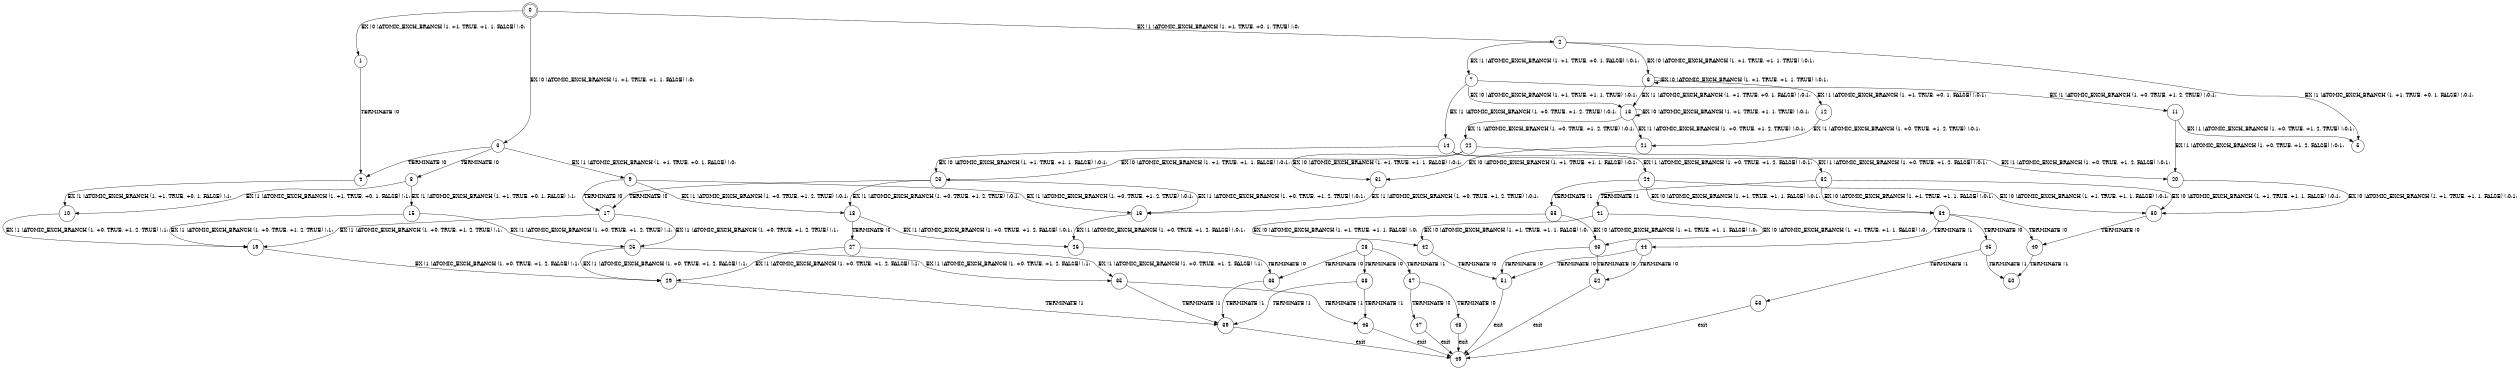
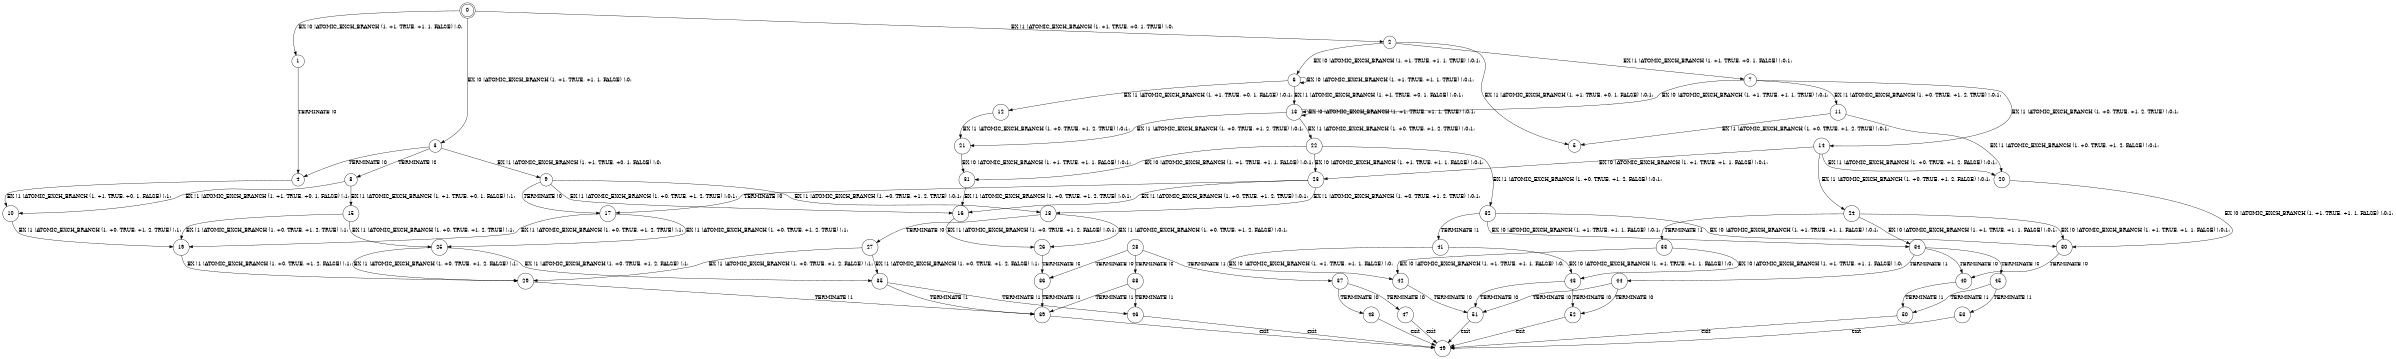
  digraph {
    node [shape=circle]
    0 [peripheries=2]
    1
    2
    3
    4
    5
    6
    7
    8
    9
    10
    12
    13
    11
    14
    15
    16
    17
    18
    19
    20
    21
    22
    23
    24
    25
    26
    27
    29
    30
    31
    32
    33
    34
    35
    36
    28
    37
    38
    39
    40
    41
    42
    43
    44
    45
    46
    47
    48
    49
    50
    51
    52
    53
    0 -> 1 [label="EX !0 !ATOMIC_EXCH_BRANCH (1, +1, TRUE, +1, 1, FALSE) !:0:"]
    0 -> 2 [label="EX !1 !ATOMIC_EXCH_BRANCH (1, +1, TRUE, +0, 1, TRUE) !:0:"]
    0 -> 3 [label="EX !0 !ATOMIC_EXCH_BRANCH (1, +1, TRUE, +1, 1, FALSE) !:0:"]
    1 -> 4 [label="TERMINATE !0"]
    2 -> 5 [label="EX !1 !ATOMIC_EXCH_BRANCH (1, +1, TRUE, +0, 1, FALSE) !:0:1:"]
    2 -> 6 [label="EX !0 !ATOMIC_EXCH_BRANCH (1, +1, TRUE, +1, 1, TRUE) !:0:1:"]
    2 -> 7 [label="EX !1 !ATOMIC_EXCH_BRANCH (1, +1, TRUE, +0, 1, FALSE) !:0:1:"]
    3 -> 4 [label="TERMINATE !0"]
    3 -> 8 [label="TERMINATE !0"]
    3 -> 9 [label="EX !1 !ATOMIC_EXCH_BRANCH (1, +1, TRUE, +0, 1, FALSE) !:0:"]
    4 -> 10 [label="EX !1 !ATOMIC_EXCH_BRANCH (1, +1, TRUE, +0, 1, FALSE) !:1:"]
    6 -> 6 [label="EX !0 !ATOMIC_EXCH_BRANCH (1, +1, TRUE, +1, 1, TRUE) !:0:1:"]
    6 -> 12 [label="EX !1 !ATOMIC_EXCH_BRANCH (1, +1, TRUE, +0, 1, FALSE) !:0:1:"]
    6 -> 13 [label="EX !1 !ATOMIC_EXCH_BRANCH (1, +1, TRUE, +0, 1, FALSE) !:0:1:"]
    7 -> 13 [label="EX !0 !ATOMIC_EXCH_BRANCH (1, +1, TRUE, +1, 1, TRUE) !:0:1:"]
    7 -> 11 [label="EX !1 !ATOMIC_EXCH_BRANCH (1, +0, TRUE, +1, 2, TRUE) !:0:1:"]
    7 -> 14 [label="EX !1 !ATOMIC_EXCH_BRANCH (1, +0, TRUE, +1, 2, TRUE) !:0:1:"]
    8 -> 10 [label="EX !1 !ATOMIC_EXCH_BRANCH (1, +1, TRUE, +0, 1, FALSE) !:1:"]
    8 -> 15 [label="EX !1 !ATOMIC_EXCH_BRANCH (1, +1, TRUE, +0, 1, FALSE) !:1:"]
    9 -> 16 [label="EX !1 !ATOMIC_EXCH_BRANCH (1, +0, TRUE, +1, 2, TRUE) !:0:1:"]
    9 -> 17 [label="TERMINATE !0"]
    9 -> 18 [label="EX !1 !ATOMIC_EXCH_BRANCH (1, +0, TRUE, +1, 2, TRUE) !:0:1:"]
    10 -> 19 [label="EX !1 !ATOMIC_EXCH_BRANCH (1, +0, TRUE, +1, 2, TRUE) !:1:"]
    12 -> 21 [label="EX !1 !ATOMIC_EXCH_BRANCH (1, +0, TRUE, +1, 2, TRUE) !:0:1:"]
    13 -> 13 [label="EX !0 !ATOMIC_EXCH_BRANCH (1, +1, TRUE, +1, 1, TRUE) !:0:1:"]
    13 -> 21 [label="EX !1 !ATOMIC_EXCH_BRANCH (1, +0, TRUE, +1, 2, TRUE) !:0:1:"]
    13 -> 22 [label="EX !1 !ATOMIC_EXCH_BRANCH (1, +0, TRUE, +1, 2, TRUE) !:0:1:"]
    11 -> 5 [label="EX !1 !ATOMIC_EXCH_BRANCH (1, +0, TRUE, +1, 2, TRUE) !:0:1:"]
    11 -> 20 [label="EX !1 !ATOMIC_EXCH_BRANCH (1, +0, TRUE, +1, 2, FALSE) !:0:1:"]
    14 -> 20 [label="EX !1 !ATOMIC_EXCH_BRANCH (1, +0, TRUE, +1, 2, FALSE) !:0:1:"]
    14 -> 23 [label="EX !0 !ATOMIC_EXCH_BRANCH (1, +1, TRUE, +1, 1, FALSE) !:0:1:"]
    14 -> 24 [label="EX !1 !ATOMIC_EXCH_BRANCH (1, +0, TRUE, +1, 2, FALSE) !:0:1:"]
    15 -> 19 [label="EX !1 !ATOMIC_EXCH_BRANCH (1, +0, TRUE, +1, 2, TRUE) !:1:"]
    15 -> 25 [label="EX !1 !ATOMIC_EXCH_BRANCH (1, +0, TRUE, +1, 2, TRUE) !:1:"]
    16 -> 26 [label="EX !1 !ATOMIC_EXCH_BRANCH (1, +0, TRUE, +1, 2, FALSE) !:0:1:"]
    17 -> 19 [label="EX !1 !ATOMIC_EXCH_BRANCH (1, +0, TRUE, +1, 2, TRUE) !:1:"]
    17 -> 25 [label="EX !1 !ATOMIC_EXCH_BRANCH (1, +0, TRUE, +1, 2, TRUE) !:1:"]
    18 -> 26 [label="EX !1 !ATOMIC_EXCH_BRANCH (1, +0, TRUE, +1, 2, FALSE) !:0:1:"]
    18 -> 27 [label="TERMINATE !0"]
    19 -> 29 [label="EX !1 !ATOMIC_EXCH_BRANCH (1, +0, TRUE, +1, 2, FALSE) !:1:"]
    20 -> 30 [label="EX !0 !ATOMIC_EXCH_BRANCH (1, +1, TRUE, +1, 1, FALSE) !:0:1:"]
    21 -> 31 [label="EX !0 !ATOMIC_EXCH_BRANCH (1, +1, TRUE, +1, 1, FALSE) !:0:1:"]
    22 -> 23 [label="EX !0 !ATOMIC_EXCH_BRANCH (1, +1, TRUE, +1, 1, FALSE) !:0:1:"]
    22 -> 31 [label="EX !0 !ATOMIC_EXCH_BRANCH (1, +1, TRUE, +1, 1, FALSE) !:0:1:"]
    22 -> 32 [label="EX !1 !ATOMIC_EXCH_BRANCH (1, +0, TRUE, +1, 2, FALSE) !:0:1:"]
    23 -> 16 [label="EX !1 !ATOMIC_EXCH_BRANCH (1, +0, TRUE, +1, 2, TRUE) !:0:1:"]
    23 -> 17 [label="TERMINATE !0"]
    23 -> 18 [label="EX !1 !ATOMIC_EXCH_BRANCH (1, +0, TRUE, +1, 2, TRUE) !:0:1:"]
    24 -> 30 [label="EX !0 !ATOMIC_EXCH_BRANCH (1, +1, TRUE, +1, 1, FALSE) !:0:1:"]
    24 -> 33 [label="TERMINATE !1"]
    24 -> 34 [label="EX !0 !ATOMIC_EXCH_BRANCH (1, +1, TRUE, +1, 1, FALSE) !:0:1:"]
    25 -> 29 [label="EX !1 !ATOMIC_EXCH_BRANCH (1, +0, TRUE, +1, 2, FALSE) !:1:"]
    25 -> 35 [label="EX !1 !ATOMIC_EXCH_BRANCH (1, +0, TRUE, +1, 2, FALSE) !:1:"]
    26 -> 36 [label="TERMINATE !0"]
    27 -> 29 [label="EX !1 !ATOMIC_EXCH_BRANCH (1, +0, TRUE, +1, 2, FALSE) !:1:"]
    27 -> 35 [label="EX !1 !ATOMIC_EXCH_BRANCH (1, +0, TRUE, +1, 2, FALSE) !:1:"]
    29 -> 39 [label="TERMINATE !1"]
    30 -> 40 [label="TERMINATE !0"]
    31 -> 16 [label="EX !1 !ATOMIC_EXCH_BRANCH (1, +0, TRUE, +1, 2, TRUE) !:0:1:"]
    32 -> 30 [label="EX !0 !ATOMIC_EXCH_BRANCH (1, +1, TRUE, +1, 1, FALSE) !:0:1:"]
    32 -> 34 [label="EX !0 !ATOMIC_EXCH_BRANCH (1, +1, TRUE, +1, 1, FALSE) !:0:1:"]
    32 -> 41 [label="TERMINATE !1"]
    33 -> 42 [label="EX !0 !ATOMIC_EXCH_BRANCH (1, +1, TRUE, +1, 1, FALSE) !:0:"]
    33 -> 43 [label="EX !0 !ATOMIC_EXCH_BRANCH (1, +1, TRUE, +1, 1, FALSE) !:0:"]
    34 -> 40 [label="TERMINATE !0"]
    34 -> 44 [label="TERMINATE !1"]
    34 -> 45 [label="TERMINATE !0"]
    35 -> 39 [label="TERMINATE !1"]
    35 -> 46 [label="TERMINATE !1"]
    36 -> 39 [label="TERMINATE !1"]
    28 -> 36 [label="TERMINATE !0"]
    28 -> 37 [label="TERMINATE !1"]
    28 -> 38 [label="TERMINATE !0"]
    37 -> 47 [label="TERMINATE !0"]
    37 -> 48 [label="TERMINATE !0"]
    38 -> 39 [label="TERMINATE !1"]
    38 -> 46 [label="TERMINATE !1"]
    39 -> 49 [label=exit]
    40 -> 50 [label="TERMINATE !1"]
    41 -> 42 [label="EX !0 !ATOMIC_EXCH_BRANCH (1, +1, TRUE, +1, 1, FALSE) !:0:"]
    41 -> 43 [label="EX !0 !ATOMIC_EXCH_BRANCH (1, +1, TRUE, +1, 1, FALSE) !:0:"]
    42 -> 51 [label="TERMINATE !0"]
    43 -> 51 [label="TERMINATE !0"]
    43 -> 52 [label="TERMINATE !0"]
    44 -> 51 [label="TERMINATE !0"]
    44 -> 52 [label="TERMINATE !0"]
    45 -> 50 [label="TERMINATE !1"]
    45 -> 53 [label="TERMINATE !1"]
    46 -> 49 [label=exit]
    47 -> 49 [label=exit]
    48 -> 49 [label=exit]
+   50 -> 49 [label=exit]
    51 -> 49 [label=exit]
    52 -> 49 [label=exit]
    53 -> 49 [label=exit]
  }
